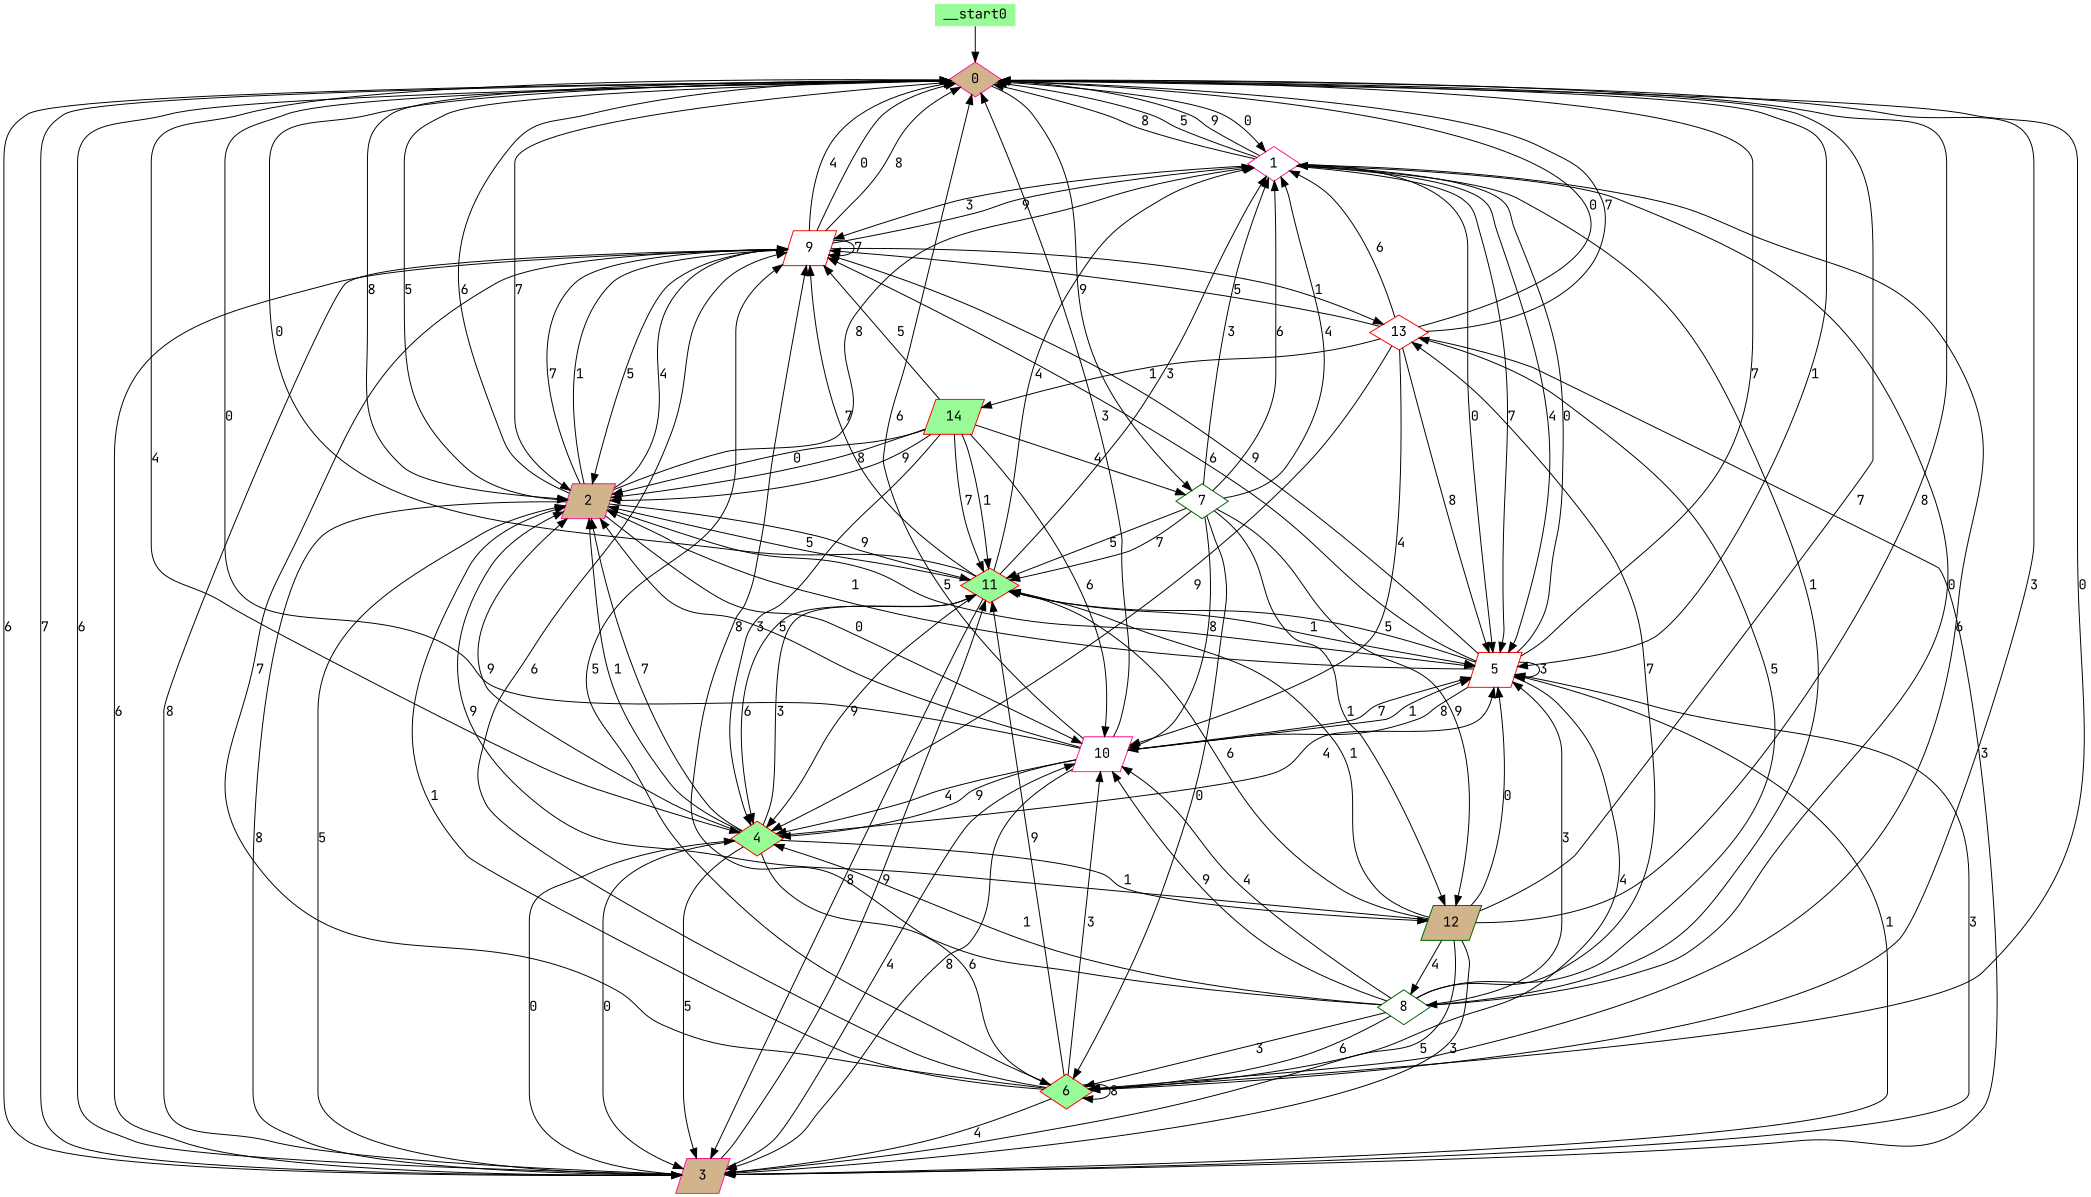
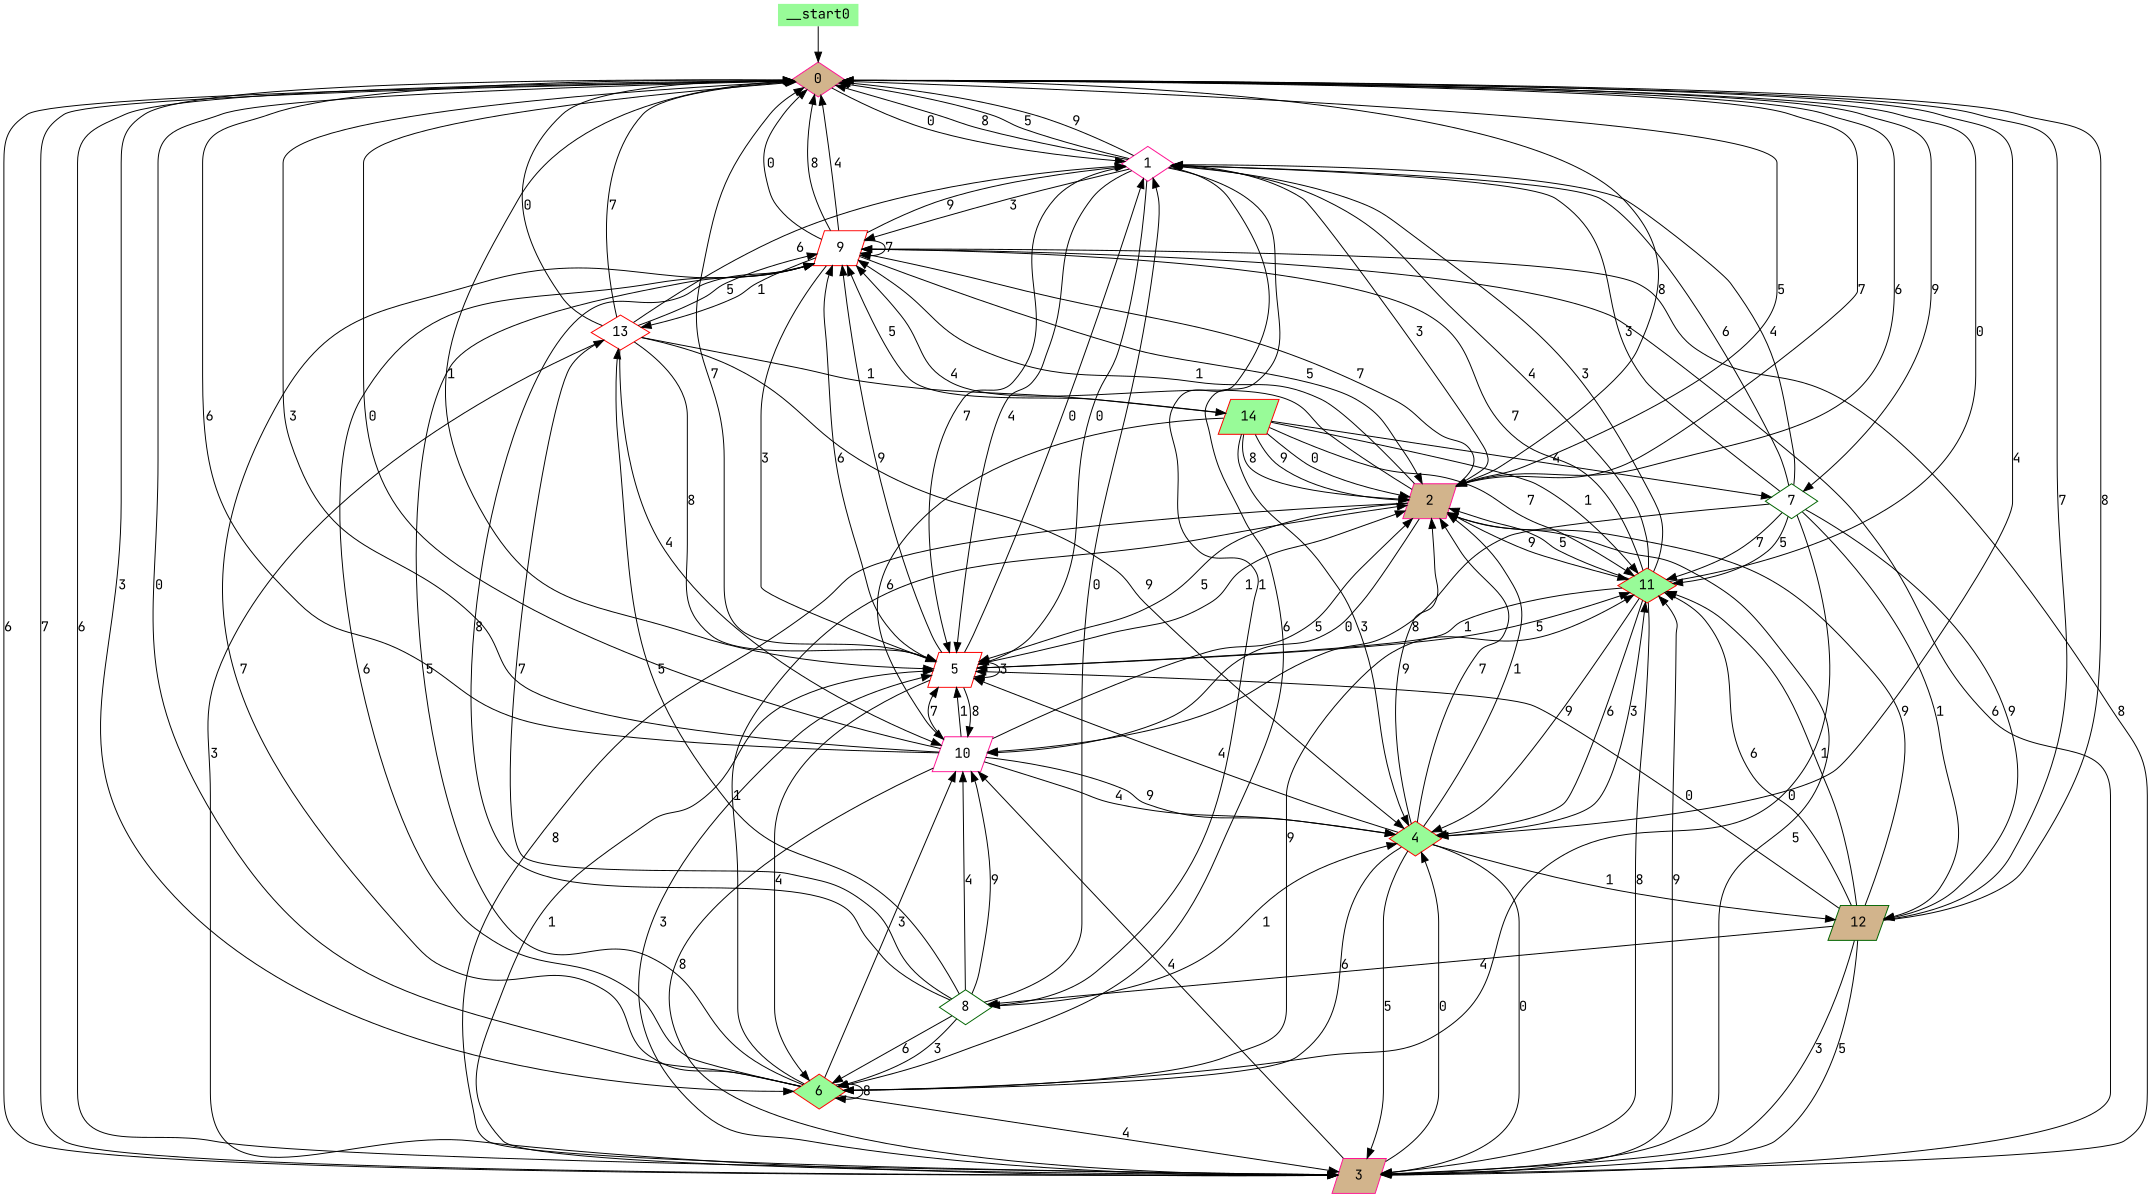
  digraph {
    fontname="JetBrains Mono"
    node [color=red fillcolor=white fontname="JetBrains Mono" shape=diamond style=filled]
    edge [fontname="JetBrains Mono"]
    n1 [color=deeppink fillcolor=tan label=0]
    n2 [color=deeppink label=1]
    n3 [color=deeppink fillcolor=tan label=2 shape=parallelogram]
    n4 [color=deeppink fillcolor=tan label=3 shape=parallelogram]
    n5 [fillcolor=palegreen label=4]
    n6 [label=5 shape=parallelogram]
    n7 [fillcolor=palegreen label=6]
    n8 [color=darkgreen label=7]
    n9 [color=darkgreen label=8]
    n10 [label=9 shape=parallelogram]
    n11 [color=deeppink label=10 shape=parallelogram]
    n12 [fillcolor=palegreen label=11]
    n13 [color=darkgreen fillcolor=tan label=12 shape=parallelogram]
    n14 [label=13]
    n15 [fillcolor=palegreen label=14 shape=parallelogram]
    __start0 [color=darkgreen fillcolor=palegreen height=0 shape=none width=0]
    n1 -> n2 [label=0]
    n1 -> n3 [label=7]
    n1 -> n3 [label=8]
    n1 -> n3 [label=5]
    n1 -> n4 [label=6]
    n1 -> n5 [label=4]
    n1 -> n6 [label=1]
    n1 -> n7 [label=3]
    n1 -> n8 [label=9]
    n2 -> n1 [label=8]
    n2 -> n1 [label=5]
    n2 -> n1 [label=9]
    n2 -> n6 [label=0]
    n2 -> n6 [label=7]
    n2 -> n6 [label=4]
    n2 -> n7 [label=6]
    n2 -> n9 [label=1]
    n2 -> n10 [label=3]
    n3 -> n1 [label=6]
-   n3 -> n2 [label=8]
+   n3 -> n2 [label=3]
    n3 -> n4 [label=8]
    n3 -> n6 [label=5]
    n3 -> n10 [label=7]
    n3 -> n10 [label=4]
    n3 -> n10 [label=1]
    n3 -> n11 [label=0]
    n3 -> n12 [label=9]
    n4 -> n1 [label=7]
    n4 -> n1 [label=6]
    n4 -> n3 [label=5]
    n4 -> n5 [label=0]
    n4 -> n6 [label=1]
    n4 -> n6 [label=3]
    n4 -> n10 [label=8]
    n4 -> n11 [label=4]
    n4 -> n12 [label=9]
    n5 -> n3 [label=7]
    n5 -> n3 [label=1]
    n5 -> n3 [label=9]
    n5 -> n4 [label=0]
    n5 -> n4 [label=5]
    n5 -> n6 [label=4]
    n5 -> n7 [label=6]
    n5 -> n12 [label=3]
    n5 -> n13 [label=1]
    n6 -> n1 [label=7]
    n6 -> n2 [label=0]
    n6 -> n3 [label=1]
    n6 -> n6 [label=3]
    n6 -> n7 [label=4]
    n6 -> n10 [label=6]
    n6 -> n10 [label=9]
    n6 -> n11 [label=8]
    n6 -> n12 [label=5]
    n7 -> n1 [label=0]
    n7 -> n3 [label=1]
    n7 -> n4 [label=4]
    n7 -> n7 [label=8]
    n7 -> n10 [label=7]
    n7 -> n10 [label=6]
    n7 -> n10 [label=5]
    n7 -> n11 [label=3]
    n7 -> n12 [label=9]
    n8 -> n2 [label=6]
    n8 -> n2 [label=4]
    n8 -> n2 [label=3]
    n8 -> n7 [label=0]
    n8 -> n11 [label=8]
    n8 -> n12 [label=7]
    n8 -> n12 [label=5]
    n8 -> n13 [label=1]
    n8 -> n13 [label=9]
    n9 -> n2 [label=0]
    n9 -> n5 [label=1]
    n9 -> n7 [label=6]
    n9 -> n7 [label=3]
    n9 -> n10 [label=8]
    n9 -> n11 [label=4]
    n9 -> n11 [label=9]
    n9 -> n14 [label=7]
    n9 -> n14 [label=5]
    n10 -> n1 [label=0]
    n10 -> n1 [label=8]
    n10 -> n1 [label=4]
    n10 -> n2 [label=9]
    n10 -> n3 [label=5]
    n10 -> n4 [label=6]
-   n9 -> n6 [label=3]
+   n10 -> n6 [label=3]
    n10 -> n10 [label=7]
    n10 -> n14 [label=1]
    n11 -> n1 [label=0]
    n11 -> n1 [label=6]
    n11 -> n1 [label=3]
    n11 -> n3 [label=5]
    n11 -> n4 [label=8]
    n11 -> n5 [label=4]
    n11 -> n5 [label=9]
    n11 -> n6 [label=7]
    n11 -> n6 [label=1]
    n12 -> n1 [label=0]
    n12 -> n2 [label=4]
    n12 -> n2 [label=3]
    n12 -> n3 [label=5]
    n12 -> n4 [label=8]
    n12 -> n5 [label=6]
    n12 -> n5 [label=9]
    n12 -> n6 [label=1]
    n12 -> n10 [label=7]
    n13 -> n1 [label=7]
    n13 -> n1 [label=8]
    n13 -> n3 [label=9]
    n13 -> n4 [label=5]
    n13 -> n4 [label=3]
    n13 -> n6 [label=0]
    n13 -> n9 [label=4]
    n13 -> n12 [label=6]
    n13 -> n12 [label=1]
    n14 -> n1 [label=0]
    n14 -> n1 [label=7]
    n14 -> n2 [label=6]
    n14 -> n4 [label=3]
    n14 -> n5 [label=9]
    n14 -> n6 [label=8]
    n14 -> n10 [label=5]
    n14 -> n11 [label=4]
    n14 -> n15 [label=1]
    n15 -> n3 [label=0]
    n15 -> n3 [label=8]
    n15 -> n3 [label=9]
    n15 -> n5 [label=3]
    n15 -> n8 [label=4]
    n15 -> n10 [label=5]
    n15 -> n11 [label=6]
    n15 -> n12 [label=7]
    n15 -> n12 [label=1]
    __start0 -> n1
  }
